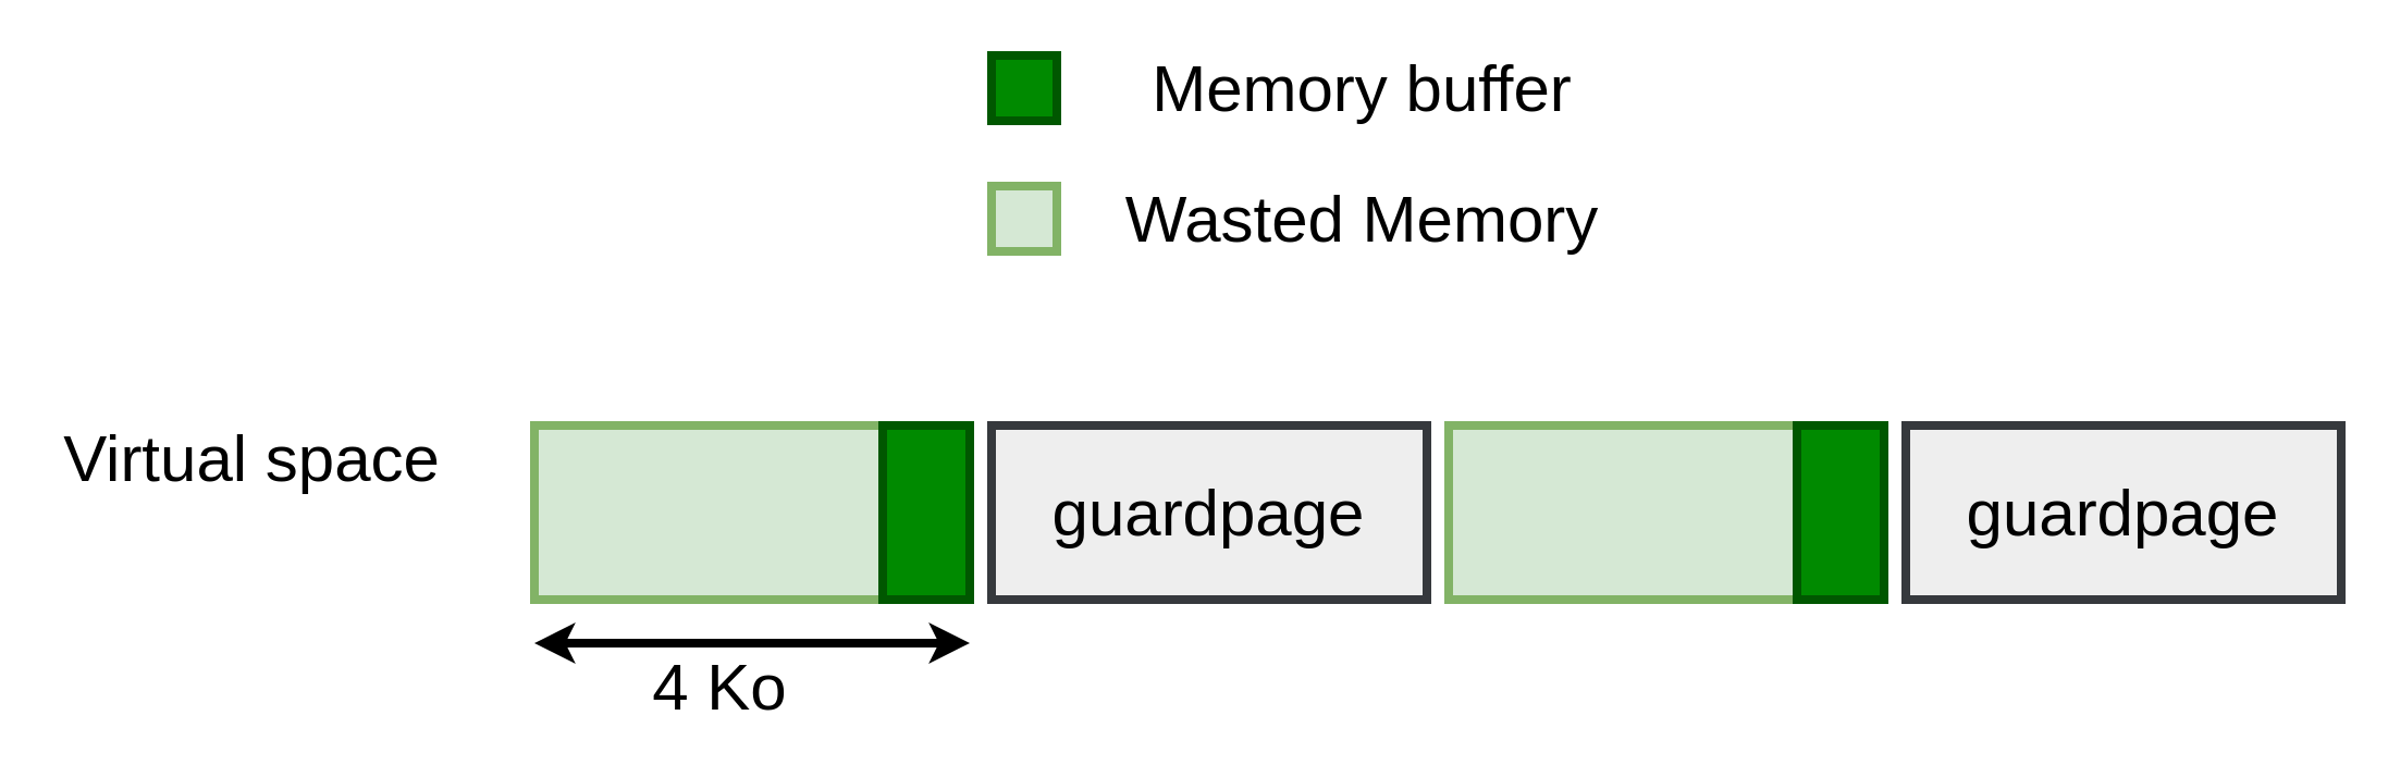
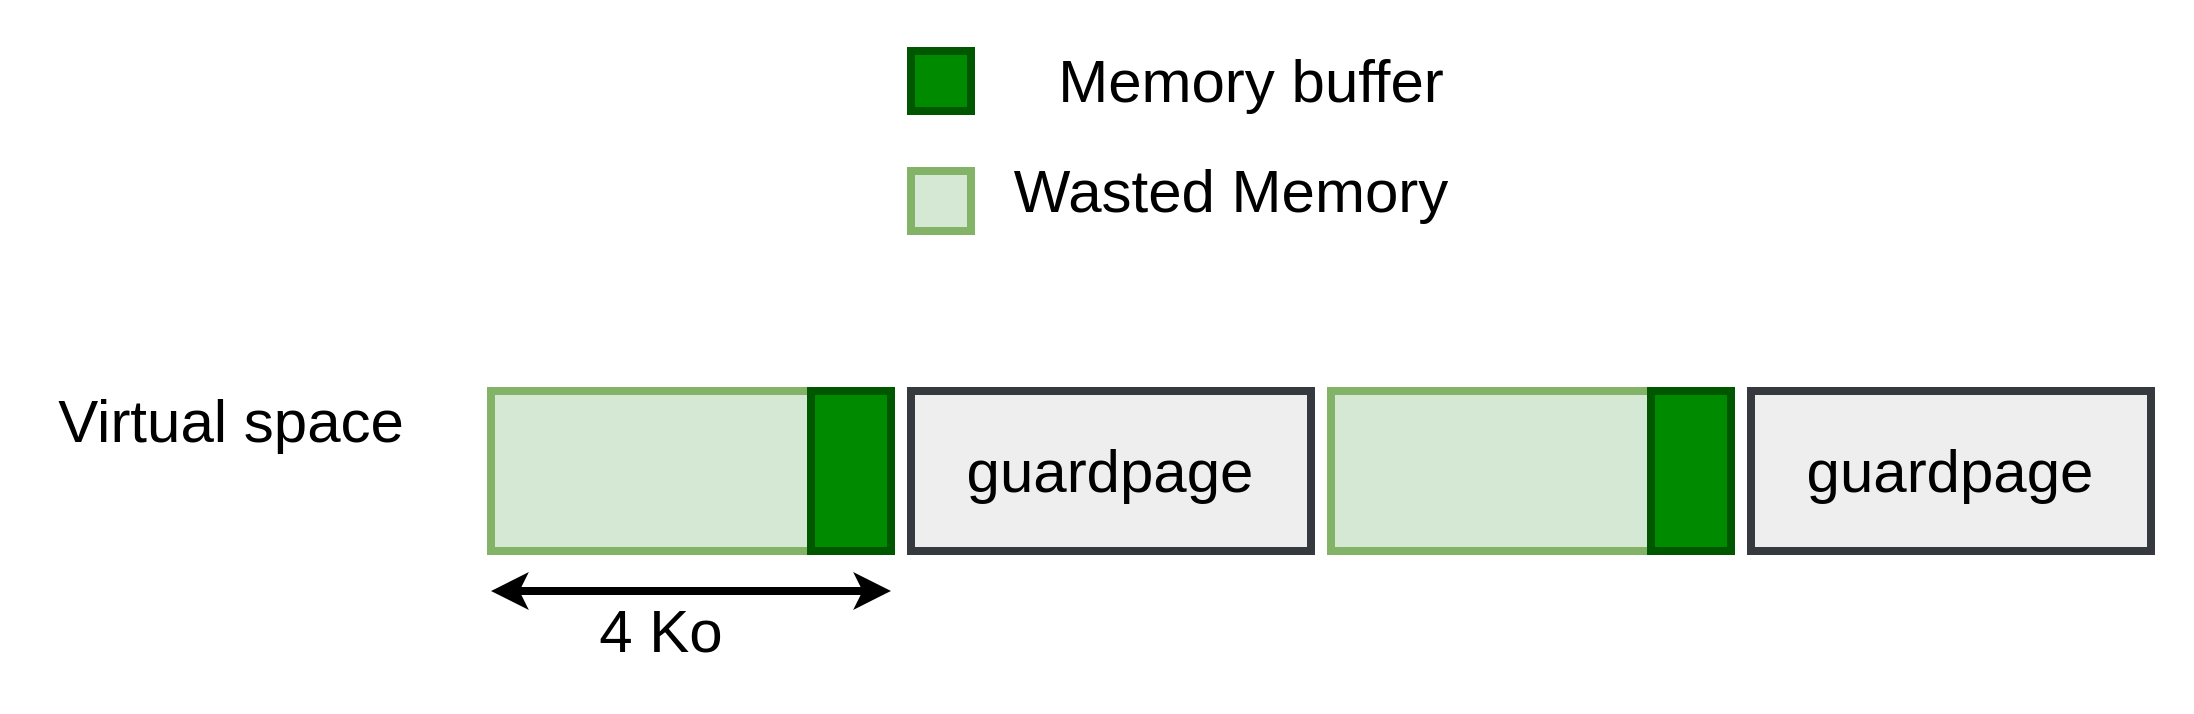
  <mxCell id="0" />
  <mxCell id="1" parent="0" />
  <mxCell id="2" value="" style="rounded=0;whiteSpace=wrap;html=1;fontSize=30;strokeWidth=4;fillColor=#d5e8d4;strokeColor=#82b366;fontColor=#009900;" vertex="1" parent="1"><mxGeometry x="245" y="195" width="200" height="80" as="geometry" /></mxCell>
  <mxCell id="3" value="guardpage" style="rounded=0;whiteSpace=wrap;html=1;fontSize=30;strokeWidth=4;fillColor=#eeeeee;strokeColor=#36393d;" vertex="1" parent="1"><mxGeometry x="455" y="195" width="200" height="80" as="geometry" /></mxCell>
  <mxCell id="4" value="guardpage" style="rounded=0;whiteSpace=wrap;html=1;fontSize=30;strokeWidth=4;fillColor=#eeeeee;strokeColor=#36393d;" vertex="1" parent="1"><mxGeometry x="875" y="195" width="200" height="80" as="geometry" /></mxCell>
  <mxCell id="5" value="" style="endArrow=classic;startArrow=classic;html=1;rounded=0;fontSize=30;fontColor=#FF0000;strokeWidth=4;" edge="1" parent="1"><mxGeometry width="50" height="50" relative="1" as="geometry"><mxPoint x="245" y="295" as="sourcePoint" /><mxPoint x="445" y="295" as="targetPoint" /></mxGeometry></mxCell>
  <mxCell id="6" value="4 Ko" style="text;html=1;align=center;verticalAlign=middle;resizable=0;points=[];autosize=1;strokeColor=none;fillColor=none;fontSize=30;fontColor=#000000;" vertex="1" parent="1"><mxGeometry x="290" y="295" width="80" height="40" as="geometry" /></mxCell>
  <mxCell id="7" value="Virtual space" style="text;html=1;align=center;verticalAlign=middle;resizable=0;points=[];autosize=1;strokeColor=none;fillColor=none;fontSize=30;fontColor=#000000;" vertex="1" parent="1"><mxGeometry x="20" y="190" width="190" height="40" as="geometry" /></mxCell>
  <mxCell id="8" value="" style="rounded=0;whiteSpace=wrap;html=1;fontSize=30;strokeWidth=4;fillColor=#d5e8d4;strokeColor=#82b366;fontColor=#009900;" vertex="1" parent="1"><mxGeometry x="665" y="195" width="200" height="80" as="geometry" /></mxCell>
  <mxCell id="9" value="" style="rounded=0;whiteSpace=wrap;html=1;strokeColor=#005700;strokeWidth=4;fillColor=#008a00;fontColor=#ffffff;" vertex="1" parent="1"><mxGeometry x="405" y="195" width="40" height="80" as="geometry" /></mxCell>
  <mxCell id="10" value="" style="rounded=0;whiteSpace=wrap;html=1;strokeColor=#005700;strokeWidth=4;fillColor=#008a00;fontColor=#ffffff;" vertex="1" parent="1"><mxGeometry x="825" y="195" width="40" height="80" as="geometry" /></mxCell>
  <mxCell id="11" value="" style="whiteSpace=wrap;html=1;aspect=fixed;strokeColor=#005700;strokeWidth=4;fillColor=#008a00;fontColor=#ffffff;" vertex="1" parent="1"><mxGeometry x="455" y="25" width="30" height="30" as="geometry" /></mxCell>
  <mxCell id="12" value="Memory buffer" style="text;html=1;align=center;verticalAlign=middle;resizable=0;points=[];autosize=1;strokeColor=none;fillColor=none;fontSize=30;" vertex="1" parent="1"><mxGeometry x="515" y="20" width="220" height="40" as="geometry" /></mxCell>
  <mxCell id="13" value="" style="whiteSpace=wrap;html=1;aspect=fixed;strokeColor=#82b366;strokeWidth=4;fillColor=#d5e8d4;" vertex="1" parent="1"><mxGeometry x="455" y="85" width="30" height="30" as="geometry" /></mxCell>
- <mxCell id="14" value="Wasted Memory" style="text;html=1;align=center;verticalAlign=middle;resizable=0;points=[];autosize=1;strokeColor=none;fillColor=none;fontSize=30;" vertex="1" parent="1"><mxGeometry x="510" y="80" width="230" height="40" as="geometry" /></mxCell>
+ <mxCell id="14" value="Wasted Memory" style="text;html=1;align=center;verticalAlign=middle;resizable=0;points=[];autosize=1;strokeColor=none;fillColor=none;fontSize=30;" vertex="1" parent="1"><mxGeometry x="500" y="75" width="230" height="40" as="geometry" /></mxCell>
